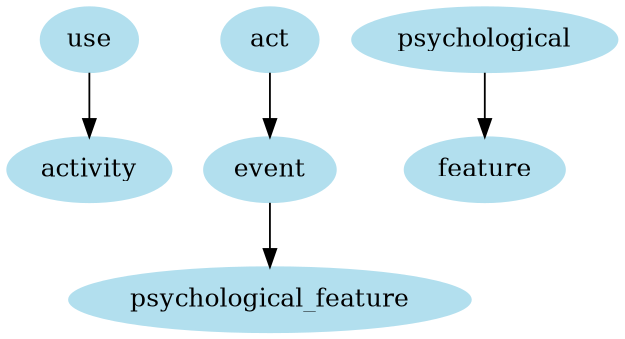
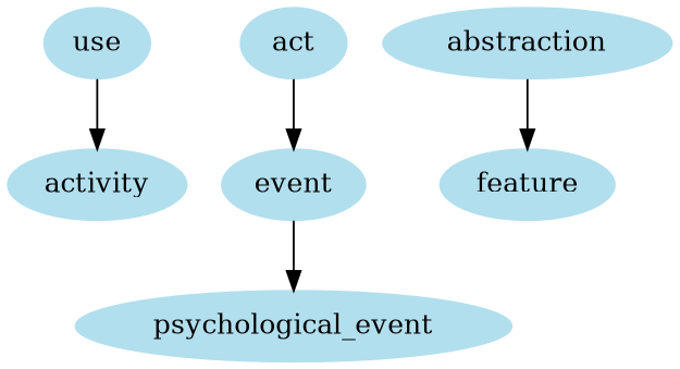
  digraph {
    node [color=lightblue2 style=filled]
    use
    activity
    act
    event
-   psychological_feature
+   psychological_feature [label=psychological_event]
    n6 [label=feature]
-   abstraction [label=psychological]
+   abstraction
    use -> activity
    act -> event
    event -> psychological_feature
    abstraction -> n6
  }
